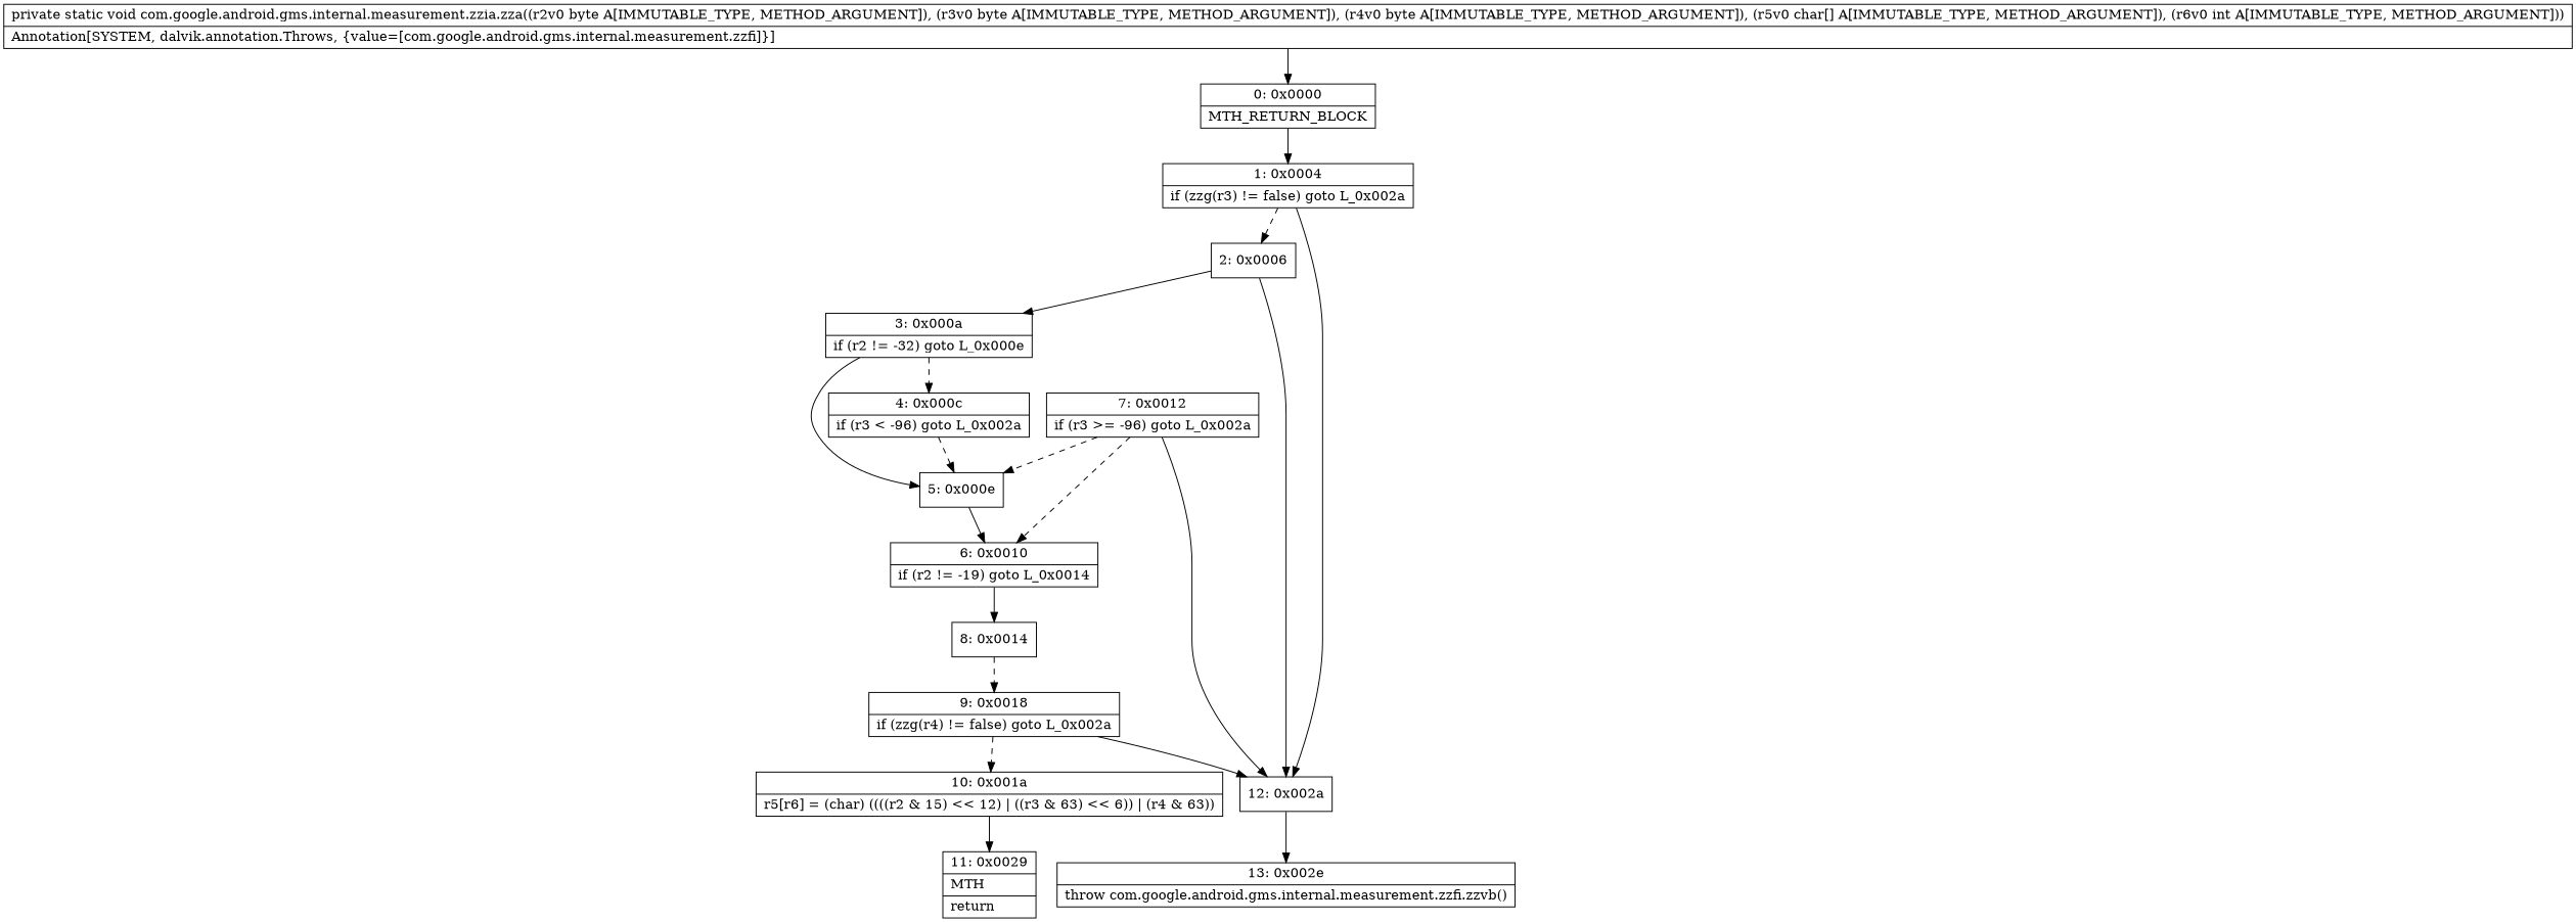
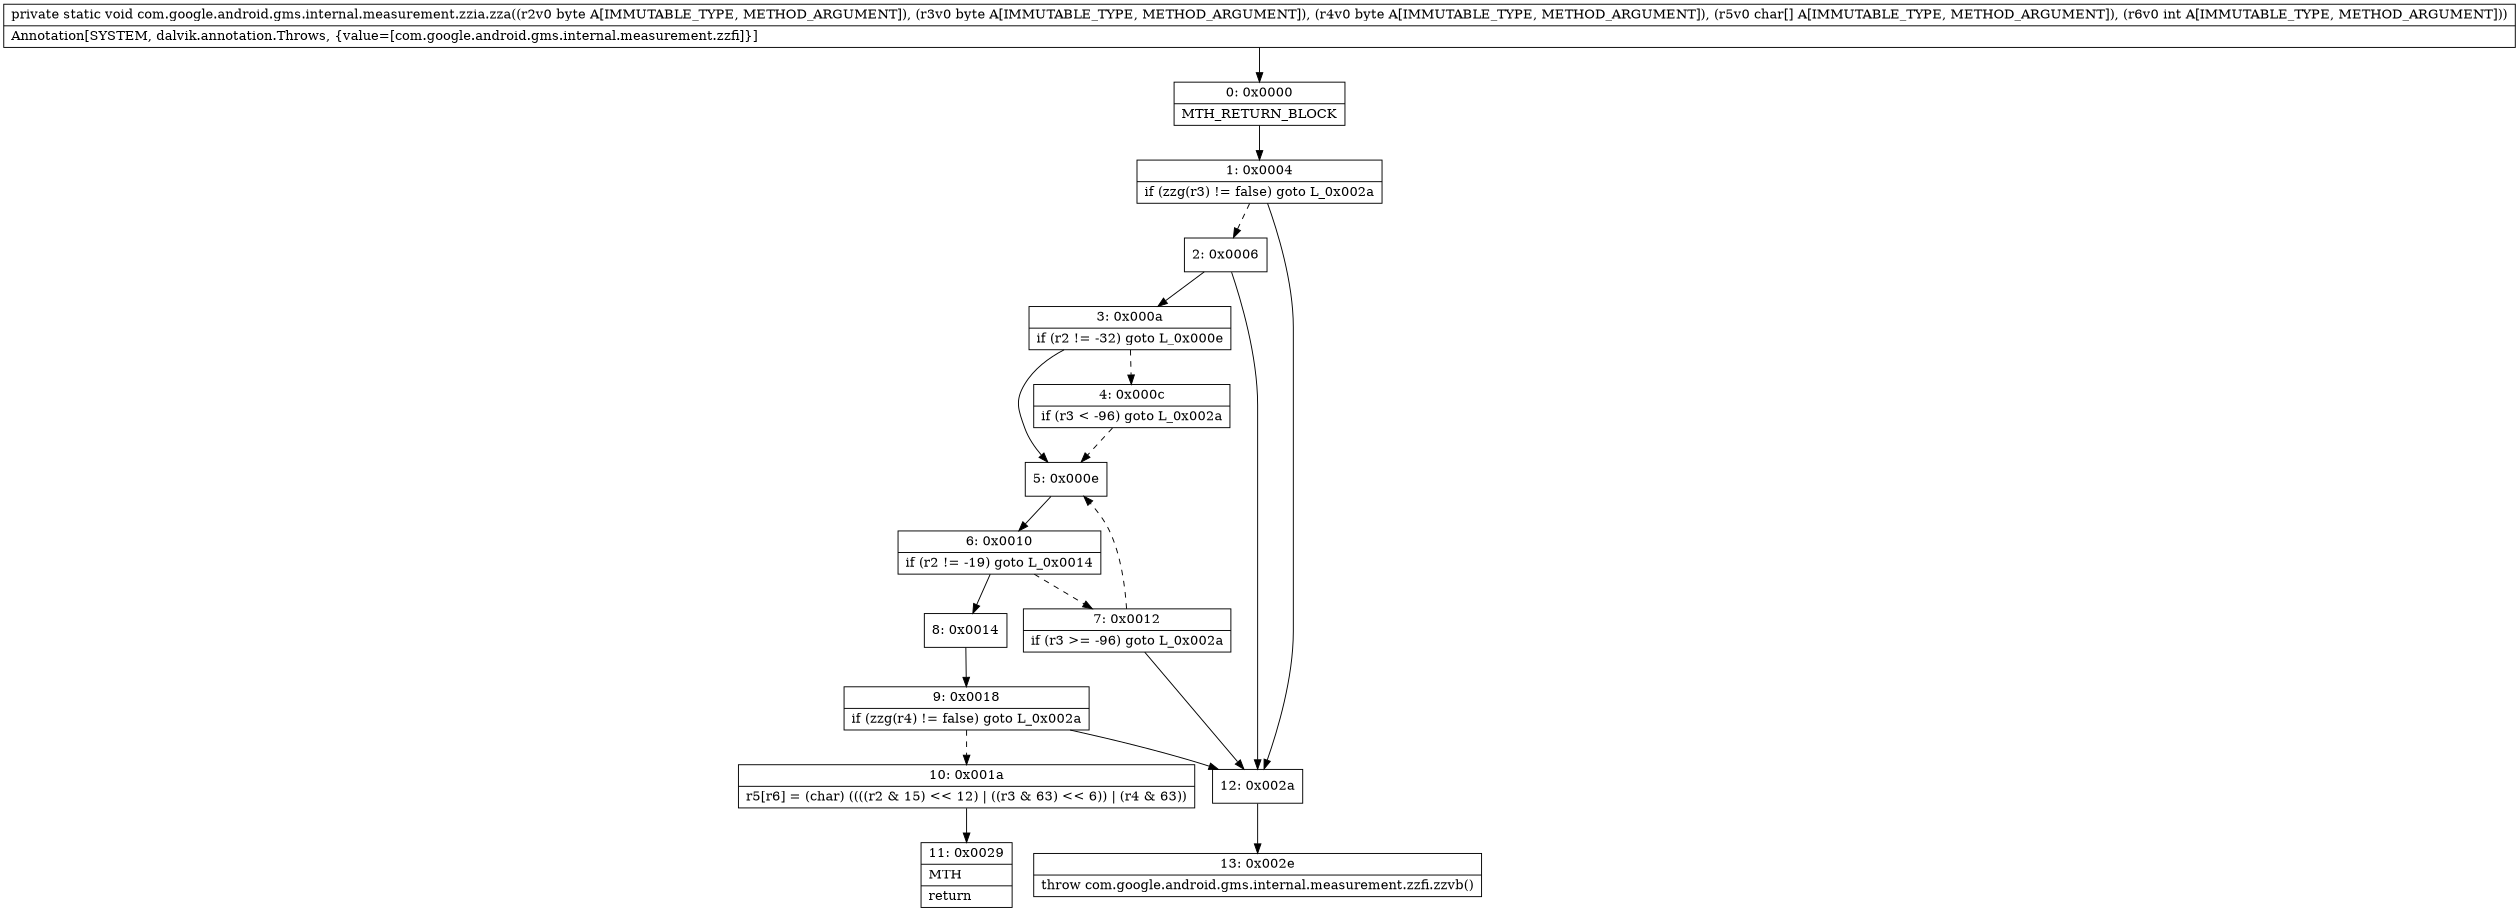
  digraph {
    node [shape=record]
    n1 [label="{0\:\ 0x0000|MTH_RETURN_BLOCK\l}"]
    n2 [label="{1\:\ 0x0004|if (zzg(r3) != false) goto L_0x002a\l}"]
    n3 [label="{2\:\ 0x0006}"]
    n4 [label="{12\:\ 0x002a}"]
    n5 [label="{3\:\ 0x000a|if (r2 != \-32) goto L_0x000e\l}"]
    n6 [label="{13\:\ 0x002e|throw com.google.android.gms.internal.measurement.zzfi.zzvb()\l}"]
    n7 [label="{4\:\ 0x000c|if (r3 \< \-96) goto L_0x002a\l}"]
    n8 [label="{5\:\ 0x000e}"]
    n9 [label="{6\:\ 0x0010|if (r2 != \-19) goto L_0x0014\l}"]
    n10 [label="{7\:\ 0x0012|if (r3 \>= \-96) goto L_0x002a\l}"]
    n11 [label="{8\:\ 0x0014}"]
    n12 [label="{9\:\ 0x0018|if (zzg(r4) != false) goto L_0x002a\l}"]
    n13 [label="{10\:\ 0x001a|r5[r6] = (char) ((((r2 & 15) \<\< 12) \| ((r3 & 63) \<\< 6)) \| (r4 & 63))\l}"]
    n14 [label="{11\:\ 0x0029|MTH\l|return\l}"]
    n15 [label="{private static void com.google.android.gms.internal.measurement.zzia.zza((r2v0 byte A[IMMUTABLE_TYPE, METHOD_ARGUMENT]), (r3v0 byte A[IMMUTABLE_TYPE, METHOD_ARGUMENT]), (r4v0 byte A[IMMUTABLE_TYPE, METHOD_ARGUMENT]), (r5v0 char[] A[IMMUTABLE_TYPE, METHOD_ARGUMENT]), (r6v0 int A[IMMUTABLE_TYPE, METHOD_ARGUMENT]))  | Annotation[SYSTEM, dalvik.annotation.Throws, \{value=[com.google.android.gms.internal.measurement.zzfi]\}]\l}"]
    n1 -> n2
    n2 -> n3 [style=dashed]
    n2 -> n4
    n3 -> n4
    n3 -> n5
    n4 -> n6
    n5 -> n7 [style=dashed]
    n5 -> n8
    n7 -> n8 [style=dashed]
    n8 -> n9
-   n10 -> n9 [style=dashed]
+   n9 -> n10 [style=dashed]
    n9 -> n11
    n10 -> n4
    n10 -> n8 [style=dashed]
-   n11 -> n12 [style=dashed]
+   n11 -> n12
    n12 -> n4
    n12 -> n13 [style=dashed]
    n13 -> n14
    n15 -> n1
  }
